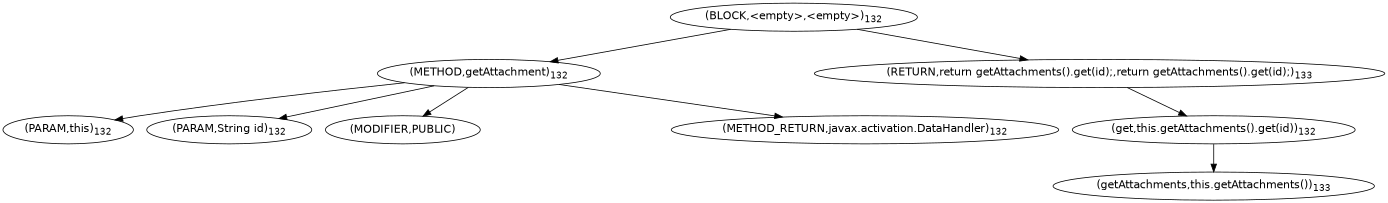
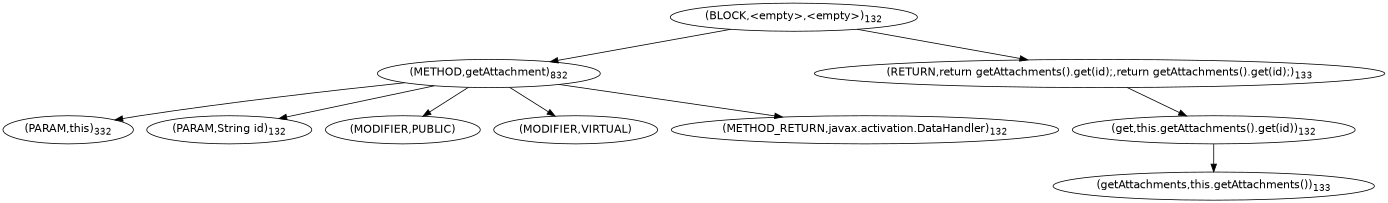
  digraph {
    fontname="DejaVu Sans"
    node [fontname="DejaVu Sans"]
    edge [fontname="DejaVu Sans"]
-   n1 [label=<(METHOD,getAttachment)<SUB>132</SUB>>]
-   n2 [label=<(PARAM,this)<SUB>132</SUB>>]
+   n1 [label=<(METHOD,getAttachment)<SUB>832</SUB>>]
+   n2 [label=<(PARAM,this)<SUB>332</SUB>>]
    n3 [label=<(PARAM,String id)<SUB>132</SUB>>]
    n4 [label=<(MODIFIER,PUBLIC)>]
+   n5 [label=<(MODIFIER,VIRTUAL)>]
    n6 [label=<(METHOD_RETURN,javax.activation.DataHandler)<SUB>132</SUB>>]
    n7 [label=<(BLOCK,&lt;empty&gt;,&lt;empty&gt;)<SUB>132</SUB>>]
    n8 [label=<(RETURN,return getAttachments().get(id);,return getAttachments().get(id);)<SUB>133</SUB>>]
    n9 [label=<(get,this.getAttachments().get(id))<SUB>132</SUB>>]
    n10 [label=<(getAttachments,this.getAttachments())<SUB>133</SUB>>]
    n1 -> n2
    n1 -> n3
    n1 -> n4
+   n1 -> n5
    n1 -> n6
    n7 -> n1
    n7 -> n8
    n8 -> n9
    n9 -> n10
  }
